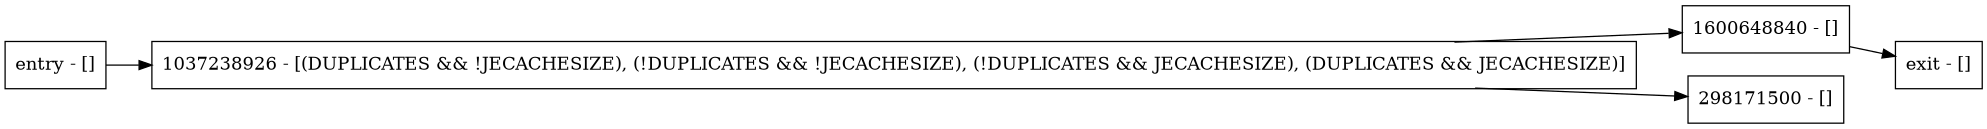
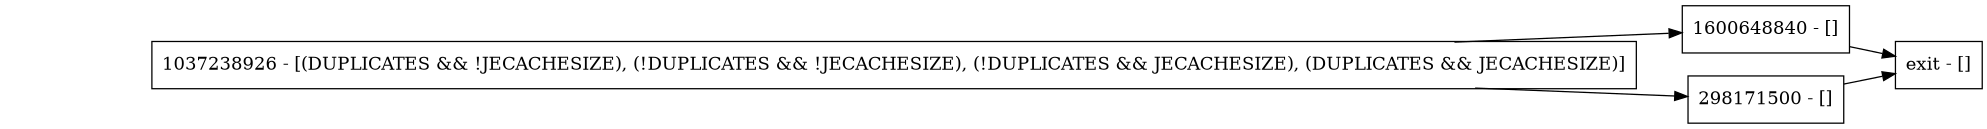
  digraph {
    rankdir=LR
    node [shape=record]
-   n1 [label="entry - []"]
    n2 [label="1037238926 - [(DUPLICATES && !JECACHESIZE), (!DUPLICATES && !JECACHESIZE), (!DUPLICATES && JECACHESIZE), (DUPLICATES && JECACHESIZE)]"]
    n3 [label="1600648840 - []"]
    n4 [label="298171500 - []"]
    n5 [label="exit - []"]
-   n1 -> n2
    n2 -> n3
    n2 -> n4
    n3 -> n5
+   n4 -> n5
  }
